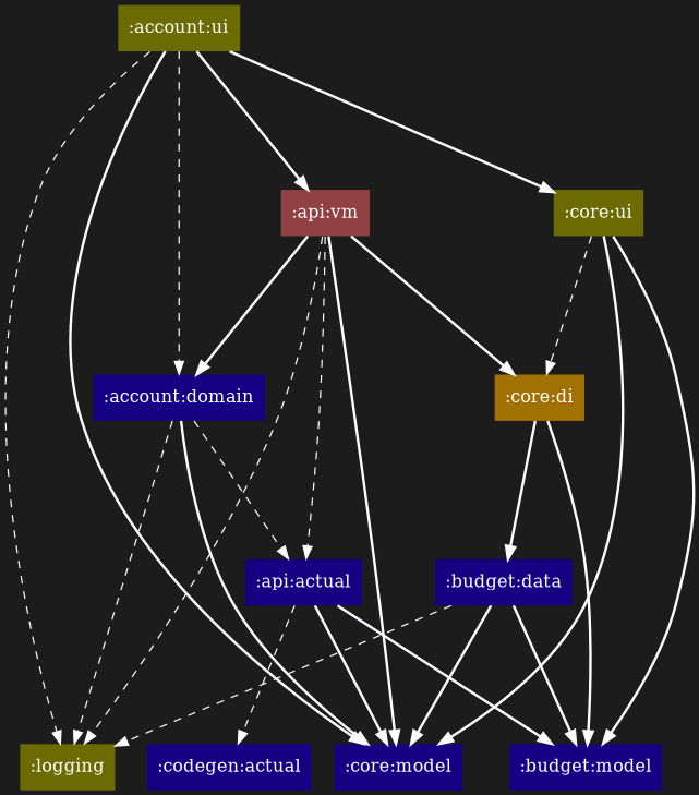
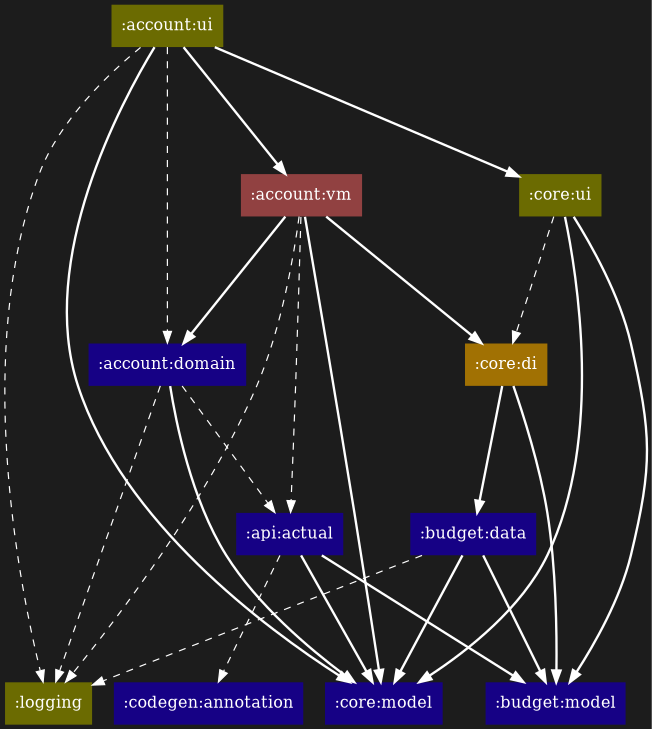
  digraph {
    bgcolor="#1c1c1c"
    rankdir=TB
    ranksep=1.5
    node [color=transparent fillcolor="#160185" fontcolor=white shape=box style=filled]
    edge [arrowhead=normal color=white style=bold]
    ":account:domain"
    ":api:actual"
    ":core:model"
    ":logging" [fillcolor="#6b6b01"]
    ":budget:model"
-   ":codegen:annotation" [label=":codegen:actual"]
+   ":codegen:annotation"
    ":account:ui" [fillcolor="#6b6b01"]
-   ":account:vm" [fillcolor="#914141" label=":api:vm"]
+   ":account:vm" [fillcolor="#914141"]
    ":core:ui" [fillcolor="#6b6b01"]
    ":core:di" [fillcolor="#a17103"]
    ":budget:data"
    ":account:domain" -> ":api:actual" [style=dashed]
    ":account:domain" -> ":core:model"
    ":account:domain" -> ":logging" [style=dashed]
    ":api:actual" -> ":core:model"
    ":api:actual" -> ":budget:model"
    ":api:actual" -> ":codegen:annotation" [style=dashed]
    ":account:ui" -> ":account:domain" [style=dashed]
    ":account:ui" -> ":core:model"
    ":account:ui" -> ":logging" [style=dashed]
    ":account:ui" -> ":account:vm"
    ":account:ui" -> ":core:ui"
    ":account:vm" -> ":account:domain"
    ":account:vm" -> ":api:actual" [style=dashed]
    ":account:vm" -> ":core:model"
    ":account:vm" -> ":logging" [style=dashed]
    ":account:vm" -> ":core:di"
    ":core:ui" -> ":core:model"
    ":core:ui" -> ":budget:model"
    ":core:ui" -> ":core:di" [style=dashed]
    ":core:di" -> ":budget:model"
    ":core:di" -> ":budget:data"
    ":budget:data" -> ":core:model"
    ":budget:data" -> ":logging" [style=dashed]
    ":budget:data" -> ":budget:model"
  }
